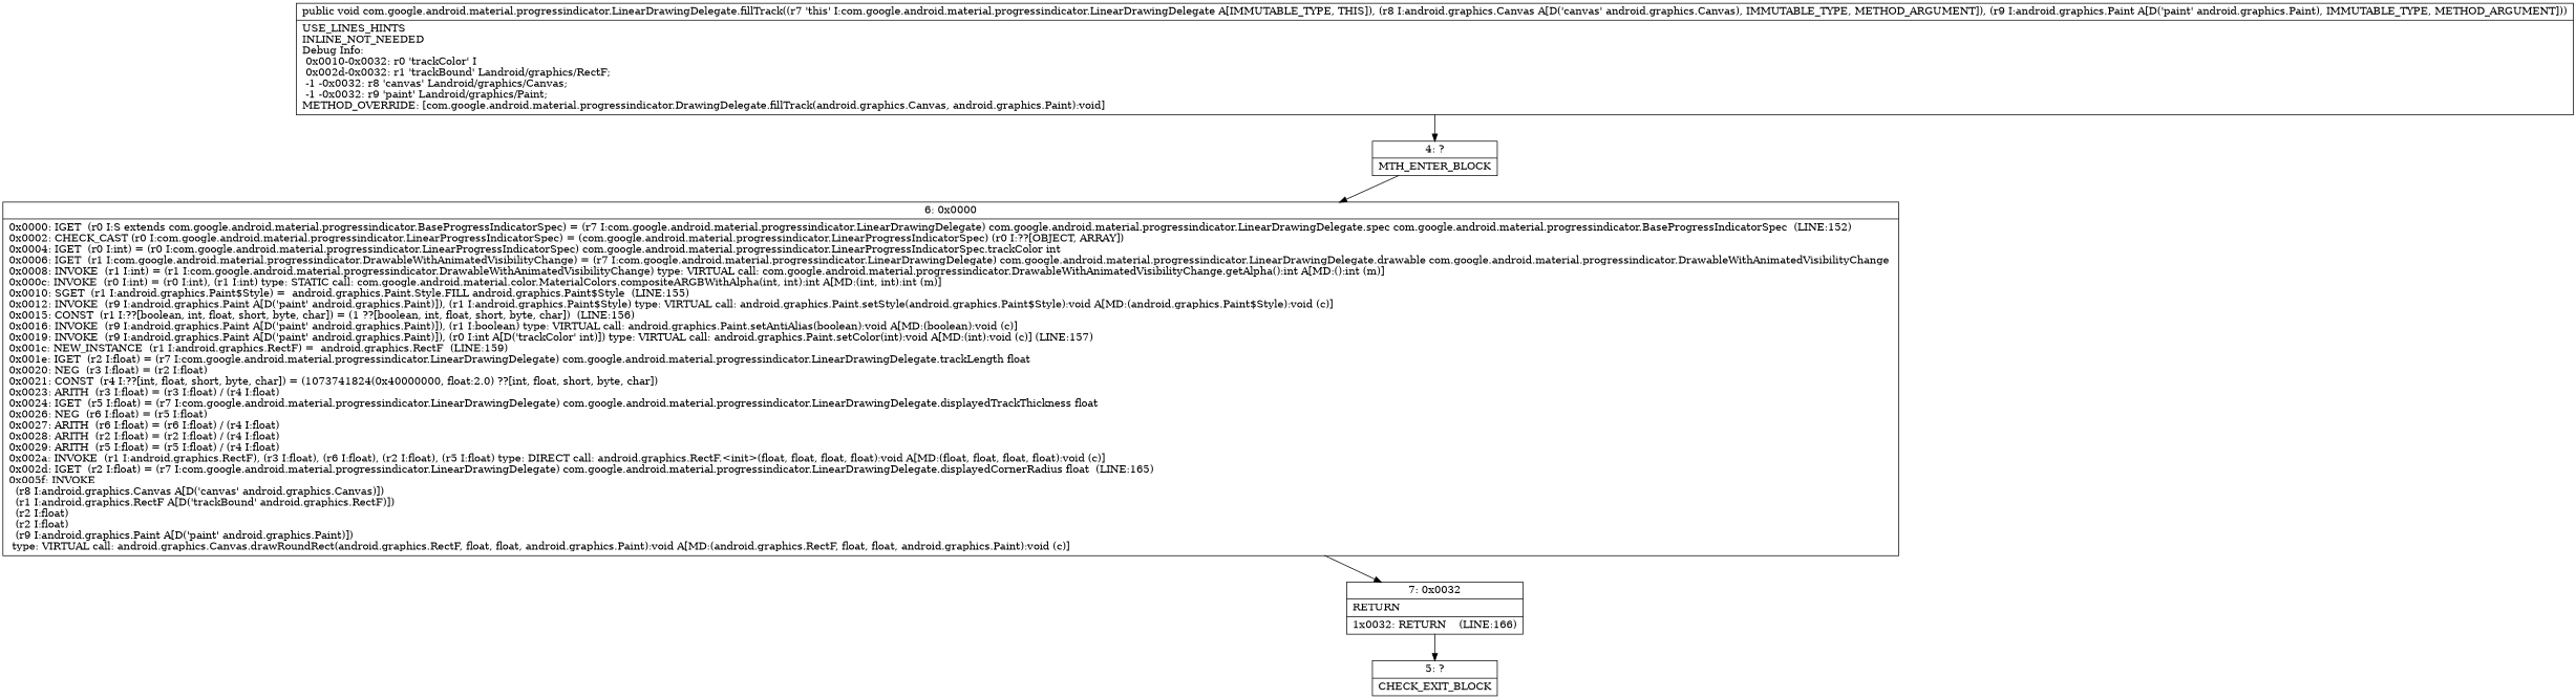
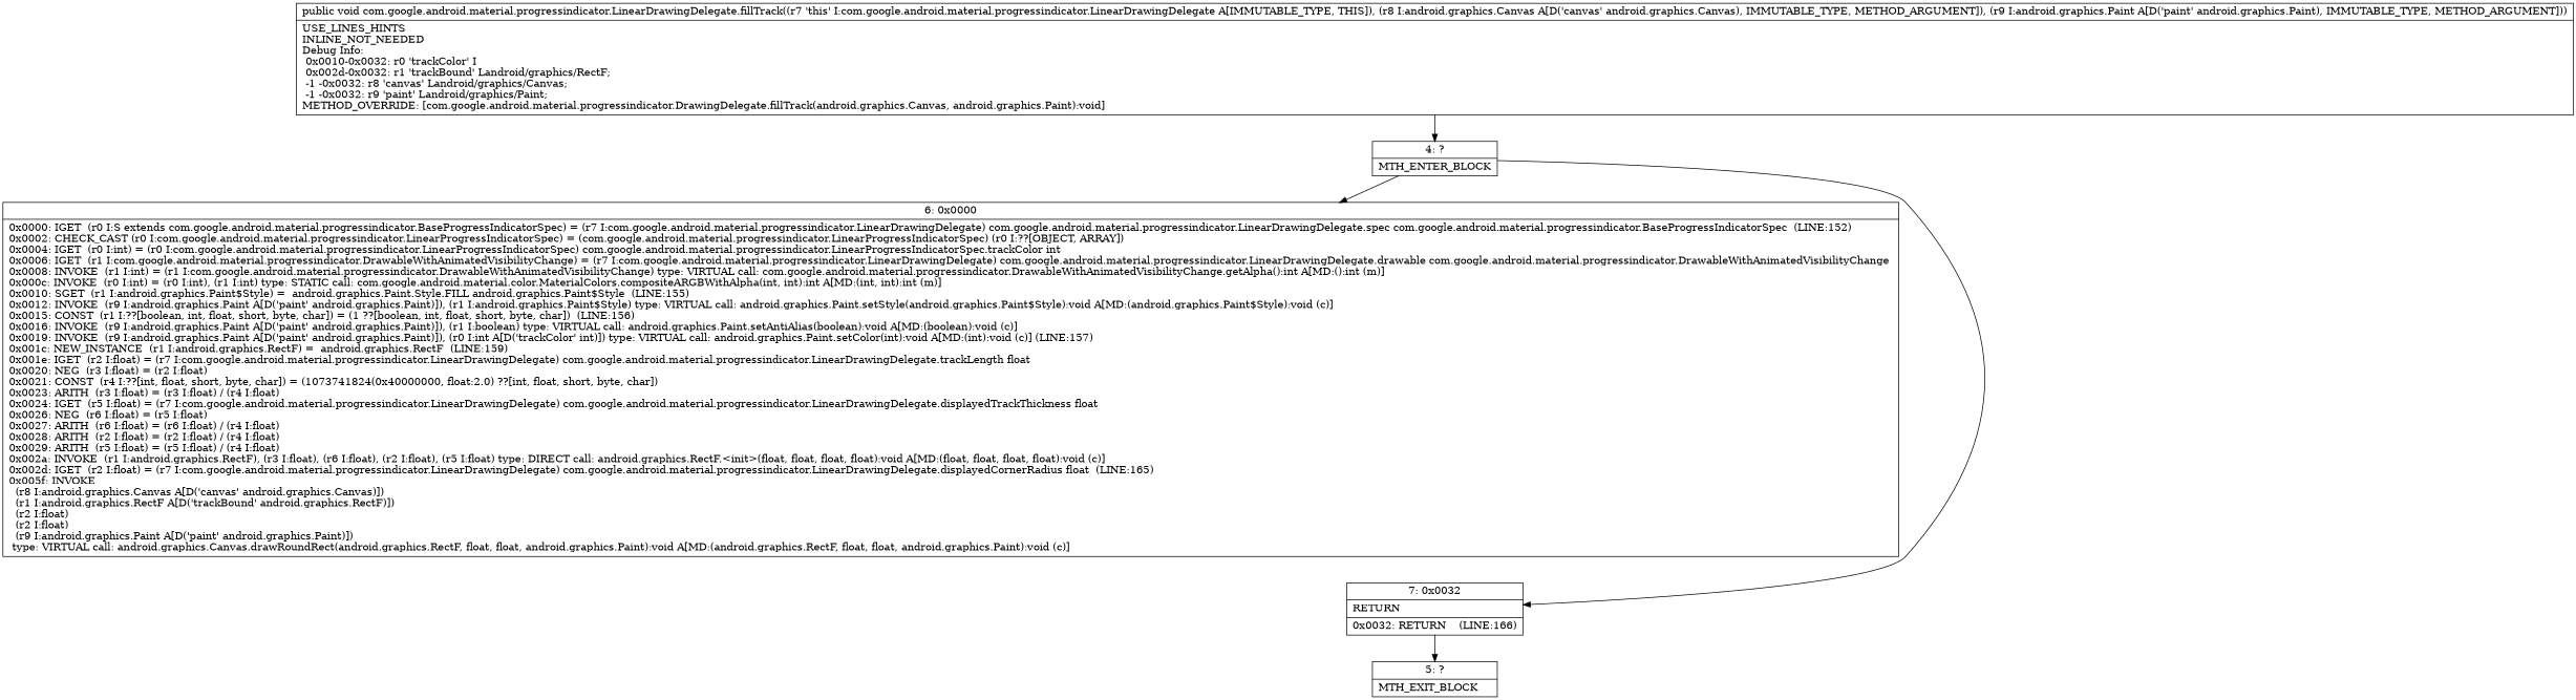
  digraph {
    fontname="DejaVu Serif"
    node [fontname="DejaVu Serif" shape=record]
    edge [fontname="DejaVu Serif"]
    n1 [label="{4\:\ ?|MTH_ENTER_BLOCK\l}"]
    n2 [label="{6\:\ 0x0000|0x0000: IGET  (r0 I:S extends com.google.android.material.progressindicator.BaseProgressIndicatorSpec) = (r7 I:com.google.android.material.progressindicator.LinearDrawingDelegate) com.google.android.material.progressindicator.LinearDrawingDelegate.spec com.google.android.material.progressindicator.BaseProgressIndicatorSpec  (LINE:152)\l0x0002: CHECK_CAST (r0 I:com.google.android.material.progressindicator.LinearProgressIndicatorSpec) = (com.google.android.material.progressindicator.LinearProgressIndicatorSpec) (r0 I:??[OBJECT, ARRAY]) \l0x0004: IGET  (r0 I:int) = (r0 I:com.google.android.material.progressindicator.LinearProgressIndicatorSpec) com.google.android.material.progressindicator.LinearProgressIndicatorSpec.trackColor int \l0x0006: IGET  (r1 I:com.google.android.material.progressindicator.DrawableWithAnimatedVisibilityChange) = (r7 I:com.google.android.material.progressindicator.LinearDrawingDelegate) com.google.android.material.progressindicator.LinearDrawingDelegate.drawable com.google.android.material.progressindicator.DrawableWithAnimatedVisibilityChange \l0x0008: INVOKE  (r1 I:int) = (r1 I:com.google.android.material.progressindicator.DrawableWithAnimatedVisibilityChange) type: VIRTUAL call: com.google.android.material.progressindicator.DrawableWithAnimatedVisibilityChange.getAlpha():int A[MD:():int (m)]\l0x000c: INVOKE  (r0 I:int) = (r0 I:int), (r1 I:int) type: STATIC call: com.google.android.material.color.MaterialColors.compositeARGBWithAlpha(int, int):int A[MD:(int, int):int (m)]\l0x0010: SGET  (r1 I:android.graphics.Paint$Style) =  android.graphics.Paint.Style.FILL android.graphics.Paint$Style  (LINE:155)\l0x0012: INVOKE  (r9 I:android.graphics.Paint A[D('paint' android.graphics.Paint)]), (r1 I:android.graphics.Paint$Style) type: VIRTUAL call: android.graphics.Paint.setStyle(android.graphics.Paint$Style):void A[MD:(android.graphics.Paint$Style):void (c)]\l0x0015: CONST  (r1 I:??[boolean, int, float, short, byte, char]) = (1 ??[boolean, int, float, short, byte, char])  (LINE:156)\l0x0016: INVOKE  (r9 I:android.graphics.Paint A[D('paint' android.graphics.Paint)]), (r1 I:boolean) type: VIRTUAL call: android.graphics.Paint.setAntiAlias(boolean):void A[MD:(boolean):void (c)]\l0x0019: INVOKE  (r9 I:android.graphics.Paint A[D('paint' android.graphics.Paint)]), (r0 I:int A[D('trackColor' int)]) type: VIRTUAL call: android.graphics.Paint.setColor(int):void A[MD:(int):void (c)] (LINE:157)\l0x001c: NEW_INSTANCE  (r1 I:android.graphics.RectF) =  android.graphics.RectF  (LINE:159)\l0x001e: IGET  (r2 I:float) = (r7 I:com.google.android.material.progressindicator.LinearDrawingDelegate) com.google.android.material.progressindicator.LinearDrawingDelegate.trackLength float \l0x0020: NEG  (r3 I:float) = (r2 I:float) \l0x0021: CONST  (r4 I:??[int, float, short, byte, char]) = (1073741824(0x40000000, float:2.0) ??[int, float, short, byte, char]) \l0x0023: ARITH  (r3 I:float) = (r3 I:float) \/ (r4 I:float) \l0x0024: IGET  (r5 I:float) = (r7 I:com.google.android.material.progressindicator.LinearDrawingDelegate) com.google.android.material.progressindicator.LinearDrawingDelegate.displayedTrackThickness float \l0x0026: NEG  (r6 I:float) = (r5 I:float) \l0x0027: ARITH  (r6 I:float) = (r6 I:float) \/ (r4 I:float) \l0x0028: ARITH  (r2 I:float) = (r2 I:float) \/ (r4 I:float) \l0x0029: ARITH  (r5 I:float) = (r5 I:float) \/ (r4 I:float) \l0x002a: INVOKE  (r1 I:android.graphics.RectF), (r3 I:float), (r6 I:float), (r2 I:float), (r5 I:float) type: DIRECT call: android.graphics.RectF.\<init\>(float, float, float, float):void A[MD:(float, float, float, float):void (c)]\l0x002d: IGET  (r2 I:float) = (r7 I:com.google.android.material.progressindicator.LinearDrawingDelegate) com.google.android.material.progressindicator.LinearDrawingDelegate.displayedCornerRadius float  (LINE:165)\l0x005f: INVOKE  \l  (r8 I:android.graphics.Canvas A[D('canvas' android.graphics.Canvas)])\l  (r1 I:android.graphics.RectF A[D('trackBound' android.graphics.RectF)])\l  (r2 I:float)\l  (r2 I:float)\l  (r9 I:android.graphics.Paint A[D('paint' android.graphics.Paint)])\l type: VIRTUAL call: android.graphics.Canvas.drawRoundRect(android.graphics.RectF, float, float, android.graphics.Paint):void A[MD:(android.graphics.RectF, float, float, android.graphics.Paint):void (c)]\l}"]
-   n3 [label="{7\:\ 0x0032|RETURN\l|1x0032: RETURN    (LINE:166)\l}"]
-   n4 [label="{5\:\ ?|CHECK_EXIT_BLOCK\l}"]
+   n3 [label="{7\:\ 0x0032|RETURN\l|0x0032: RETURN    (LINE:166)\l}"]
+   n4 [label="{5\:\ ?|MTH_EXIT_BLOCK\l}"]
    n5 [label="{public void com.google.android.material.progressindicator.LinearDrawingDelegate.fillTrack((r7 'this' I:com.google.android.material.progressindicator.LinearDrawingDelegate A[IMMUTABLE_TYPE, THIS]), (r8 I:android.graphics.Canvas A[D('canvas' android.graphics.Canvas), IMMUTABLE_TYPE, METHOD_ARGUMENT]), (r9 I:android.graphics.Paint A[D('paint' android.graphics.Paint), IMMUTABLE_TYPE, METHOD_ARGUMENT]))  | USE_LINES_HINTS\lINLINE_NOT_NEEDED\lDebug Info:\l  0x0010\-0x0032: r0 'trackColor' I\l  0x002d\-0x0032: r1 'trackBound' Landroid\/graphics\/RectF;\l  \-1 \-0x0032: r8 'canvas' Landroid\/graphics\/Canvas;\l  \-1 \-0x0032: r9 'paint' Landroid\/graphics\/Paint;\lMETHOD_OVERRIDE: [com.google.android.material.progressindicator.DrawingDelegate.fillTrack(android.graphics.Canvas, android.graphics.Paint):void]\l}"]
    n1 -> n2
-   n2 -> n3
+   n1 -> n3
    n3 -> n4
    n5 -> n1
  }
